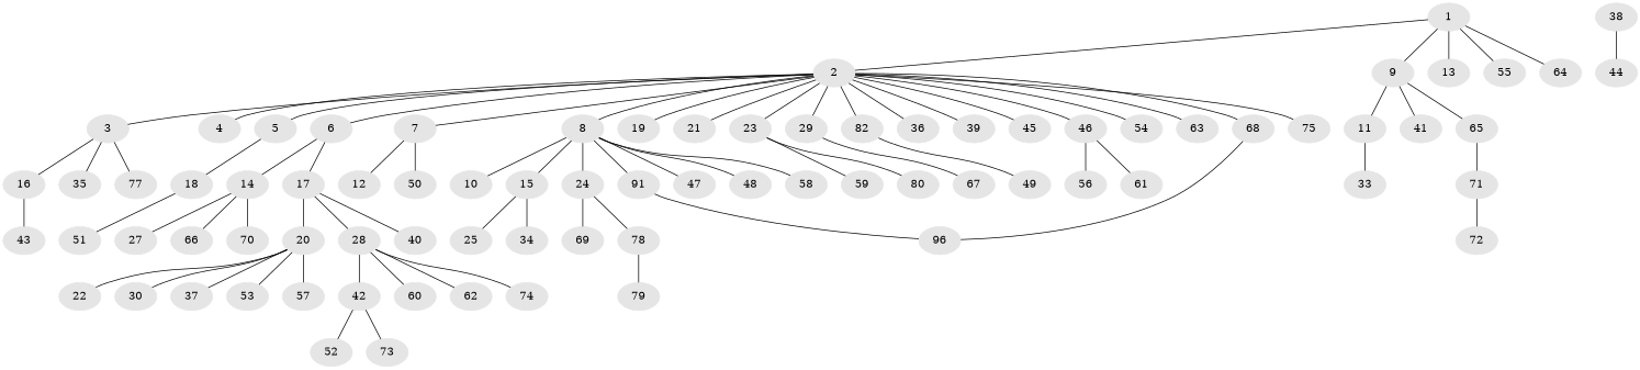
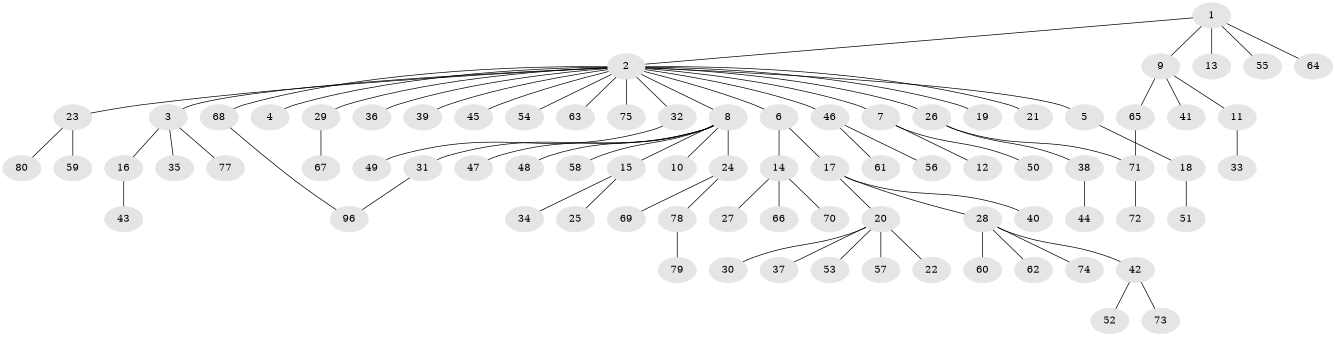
  graph {
    node [color=gray90 style=filled]
    1
    2
    9
    13
    55
    64
    3
    4
    5
    6
    7
    8
    19
    21
    23
+   26
    29
-   32 [label=82]
+   32
    36
    39
    45
    46
    54
    63
    68
    75
    11
    41
    65
    16
    35
    77
    18
    14
    17
    12
    50
    10
    15
    24
-   31 [label=91]
+   31
    47
    48
    58
    59
    80
    38
    71
    67
    49
    56
    61
    n53 [label=96]
    43
    51
    27
    66
    70
    20
    28
    40
    25
    34
    69
    78
    33
    22
    30
    37
    53
    57
    42
    60
    62
    74
    79
    44
    72
    52
    73
    1 -- 2
    1 -- 9
    1 -- 13
    1 -- 55
    1 -- 64
    2 -- 3
    2 -- 4
    2 -- 5
    2 -- 6
    2 -- 7
    2 -- 8
    2 -- 19
    2 -- 21
    2 -- 23
+   2 -- 26
    2 -- 29
    2 -- 32
    2 -- 36
    2 -- 39
    2 -- 45
    2 -- 46
    2 -- 54
    2 -- 63
    2 -- 68
    2 -- 75
    9 -- 11
    9 -- 41
    9 -- 65
    3 -- 16
    3 -- 35
    3 -- 77
    5 -- 18
    6 -- 14
    6 -- 17
    7 -- 12
    7 -- 50
    8 -- 10
    8 -- 15
    8 -- 24
    8 -- 31
    8 -- 47
    8 -- 48
    8 -- 58
    23 -- 59
    23 -- 80
+   26 -- 38
+   26 -- 71
    29 -- 67
    32 -- 49
    46 -- 56
    46 -- 61
    68 -- n53
    11 -- 33
    65 -- 71
    16 -- 43
    18 -- 51
    14 -- 27
    14 -- 66
    14 -- 70
    17 -- 20
    17 -- 28
    17 -- 40
    15 -- 25
    15 -- 34
    24 -- 69
    24 -- 78
    31 -- n53
    38 -- 44
    71 -- 72
    20 -- 22
    20 -- 30
    20 -- 37
    20 -- 53
    20 -- 57
    28 -- 42
    28 -- 60
    28 -- 62
    28 -- 74
    78 -- 79
    42 -- 52
    42 -- 73
  }
